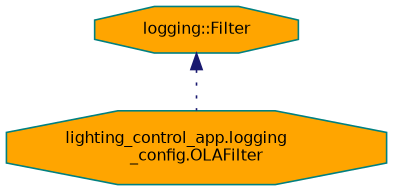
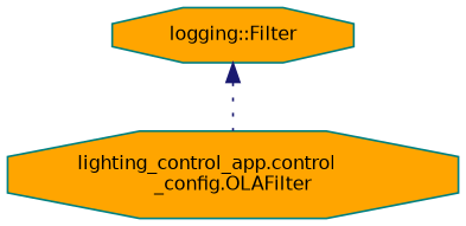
  digraph {
    node [color=teal fillcolor=orange fontname=Helvetica fontsize=10 shape=octagon style=filled]
-   n1 [fontcolor=black height=0.2 label="lighting_control_app.logging\l_config.OLAFilter" width=0.4]
+   n1 [fontcolor=black height=0.2 label="lighting_control_app.control\l_config.OLAFilter" width=0.4]
    n2 [height=0.2 label="logging::Filter" width=0.4]
    n2 -> n1 [color=midnightblue dir=back fontname=Helvetica fontsize=10 labelfontname=Helvetica labelfontsize=10 style=dotted]
  }
